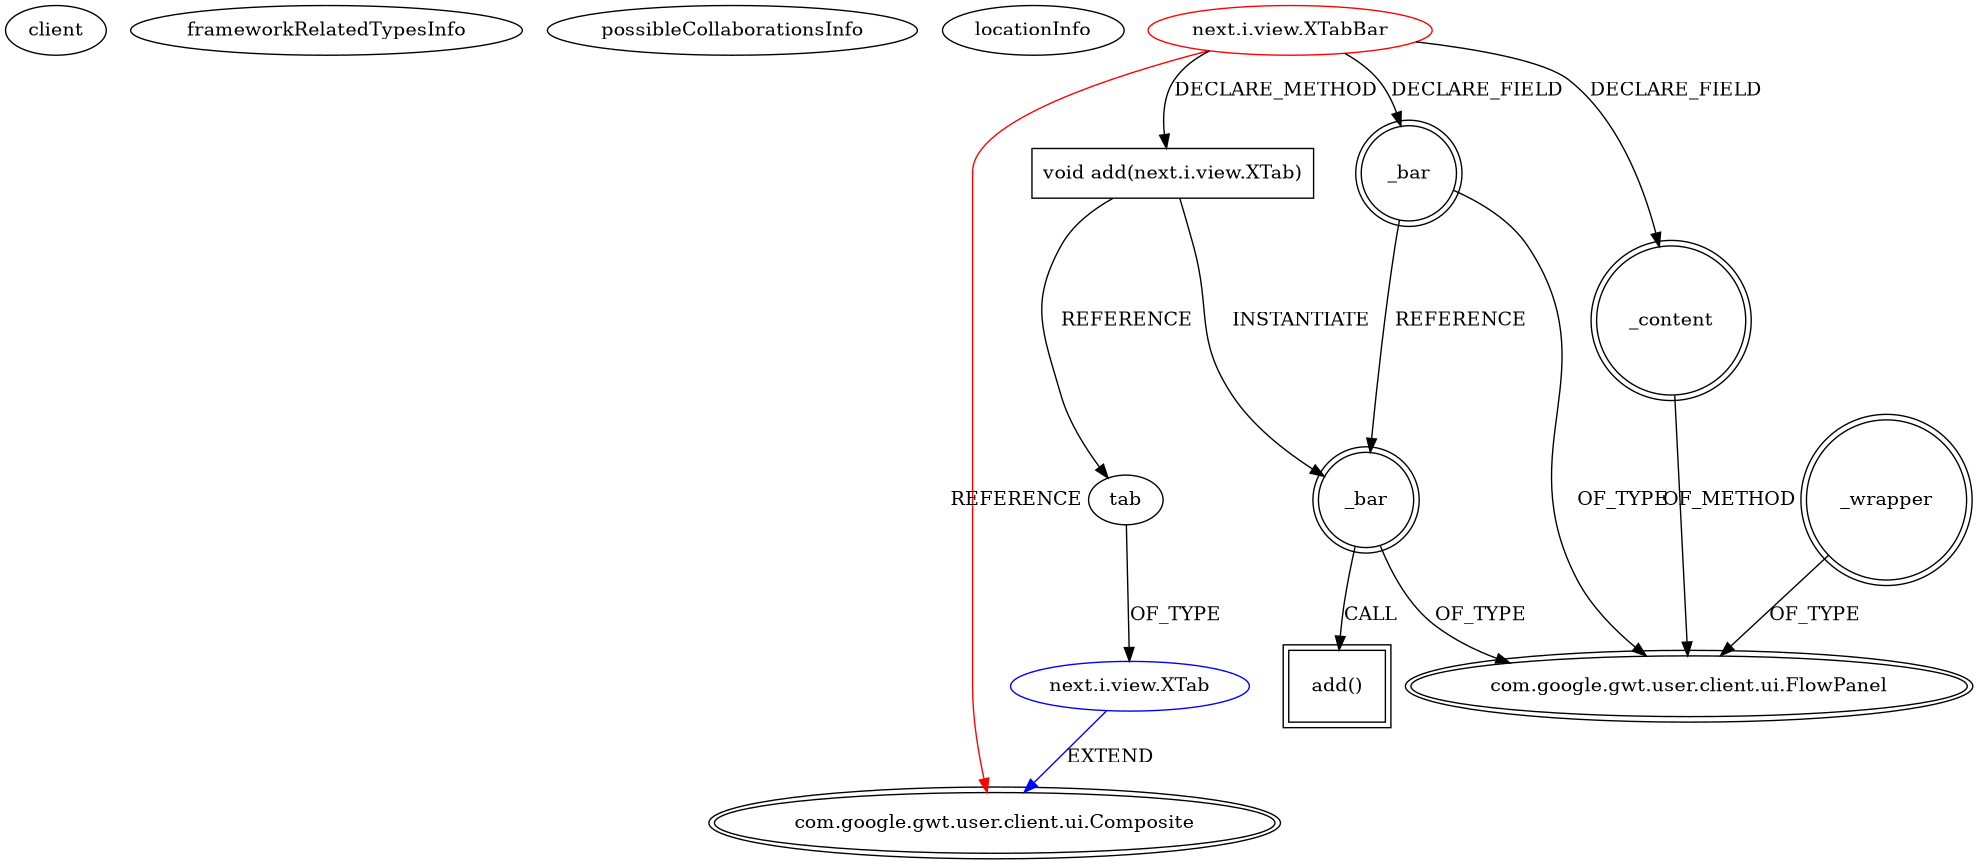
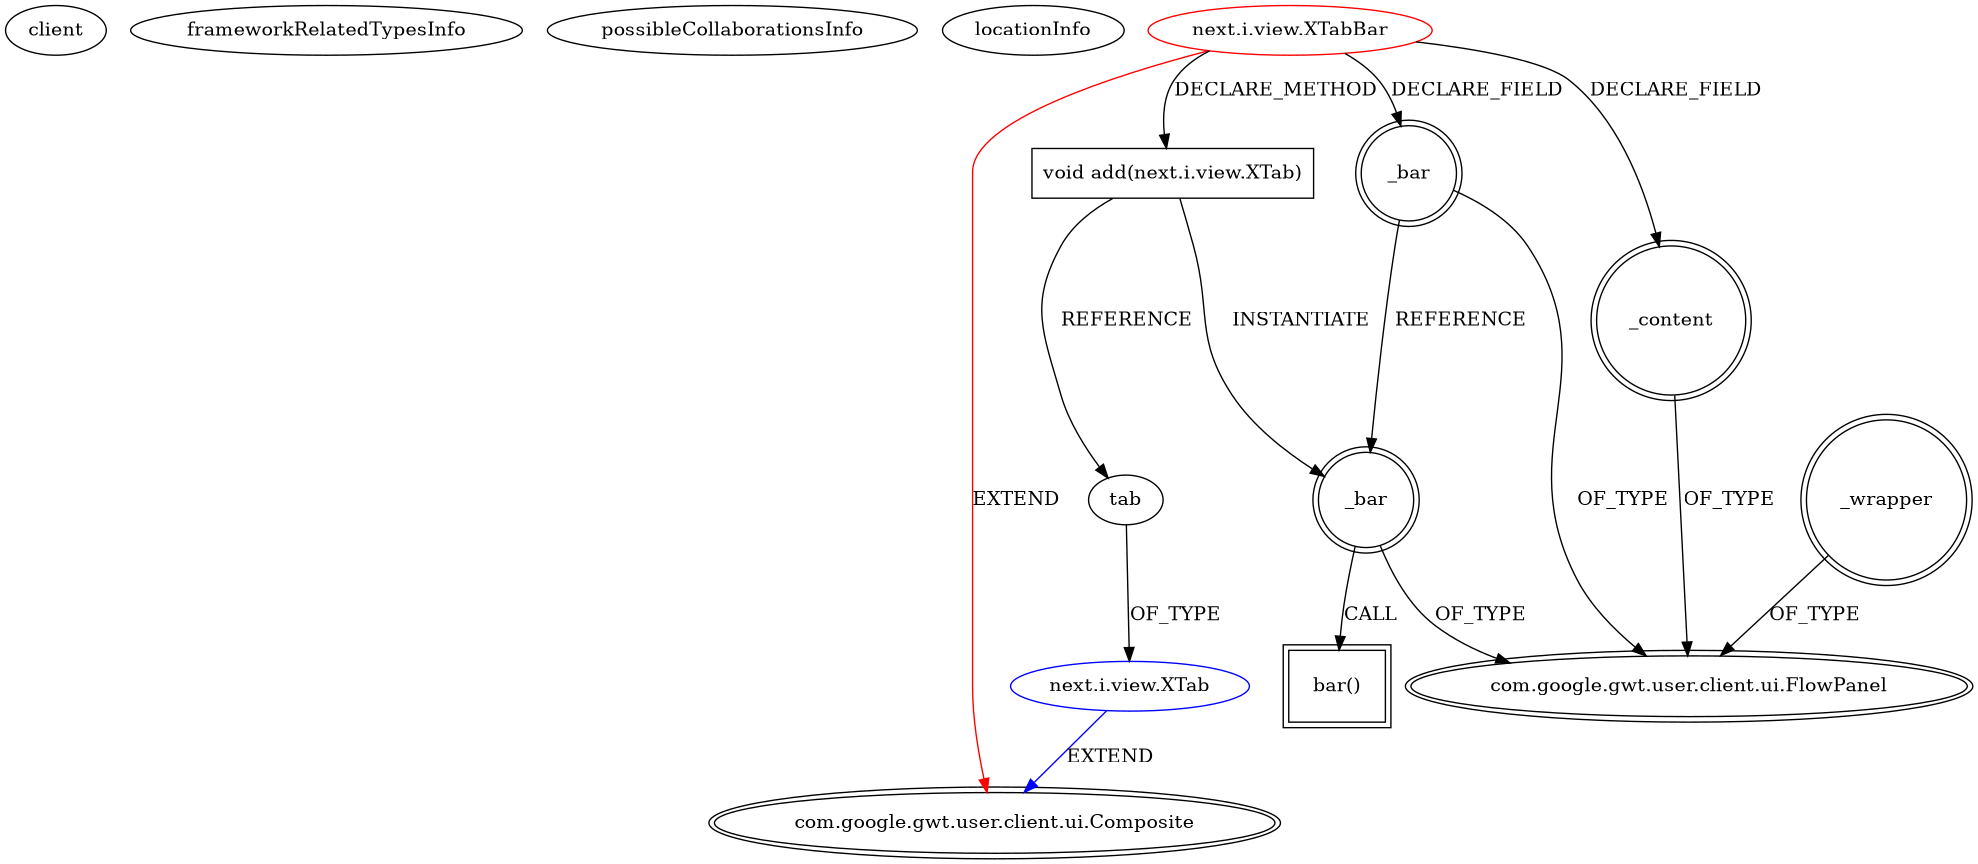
  digraph {
    node [isFrameworkType=true]
    n1 [category=extension_graph graphId=4201 isAnonymous=false label=client possibleRelation=true isFrameworkType=""]
    frameworkRelatedTypesInfo [0="com.google.gwt.user.client.ui.Composite" isFrameworkType=""]
    possibleCollaborationsInfo [0="4201~CLIENT_METHOD_DECLARATION-PARAMETER_DECLARATION-~com.google.gwt.user.client.ui.Composite ~com.google.gwt.user.client.ui.Composite ~false~false" isFrameworkType=""]
    locationInfo [contextSignature=XTabBar filePath="/nextinterfaces-next/next-master/src/next/i/view/XTabBar.java" graphId=4201 projectName="nextinterfaces-next" isFrameworkType=""]
    n5 [color=red isFrameworkType=false label="next.i.view.XTabBar" vertexType=ROOT_CLIENT_CLASS_DECLARATION]
    n6 [label="com.google.gwt.user.client.ui.Composite" peripheries=2 vertexType=FRAMEWORK_CLASS_TYPE]
    n7 [label=_bar peripheries=2 shape=circle vertexType=FIELD_DECLARATION]
    n8 [label=_content peripheries=2 shape=circle vertexType=FIELD_DECLARATION]
    n9 [isFrameworkType=false label="void add(next.i.view.XTab)" shape=box vertexType=CLIENT_METHOD_DECLARATION]
    n10 [label="com.google.gwt.user.client.ui.FlowPanel" peripheries=2 vertexType=FRAMEWORK_CLASS_TYPE]
    n11 [label=_bar peripheries=2 shape=circle vertexType=VARIABLE_EXPRESION]
    n12 [label=_wrapper peripheries=2 shape=circle vertexType=FIELD_DECLARATION]
    n13 [isFrameworkType=false label=tab vertexType=PARAMETER_DECLARATION]
-   n14 [label="add()" peripheries=2 shape=box vertexType=INSIDE_CALL]
+   n14 [label="bar()" peripheries=2 shape=box vertexType=INSIDE_CALL]
    n15 [color=blue isFrameworkType=false label="next.i.view.XTab" vertexType=REFERENCE_CLIENT_CLASS_DECLARATION]
-   n5 -> n6 [color=red label=REFERENCE]
+   n5 -> n6 [color=red label=EXTEND]
    n5 -> n7 [label=DECLARE_FIELD]
    n5 -> n8 [label=DECLARE_FIELD]
    n5 -> n9 [label=DECLARE_METHOD]
    n7 -> n10 [label=OF_TYPE]
    n7 -> n11 [label=REFERENCE]
-   n8 -> n10 [label=OF_METHOD]
+   n8 -> n10 [label=OF_TYPE]
    n9 -> n11 [label=INSTANTIATE]
    n9 -> n13 [label=REFERENCE]
    n11 -> n10 [label=OF_TYPE]
    n11 -> n14 [label=CALL]
    n12 -> n10 [label=OF_TYPE]
    n13 -> n15 [label=OF_TYPE]
    n15 -> n6 [color=blue label=EXTEND]
  }
